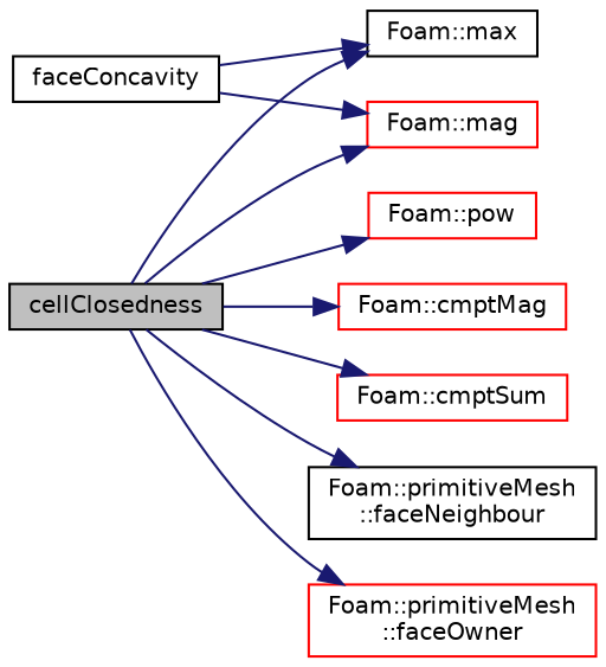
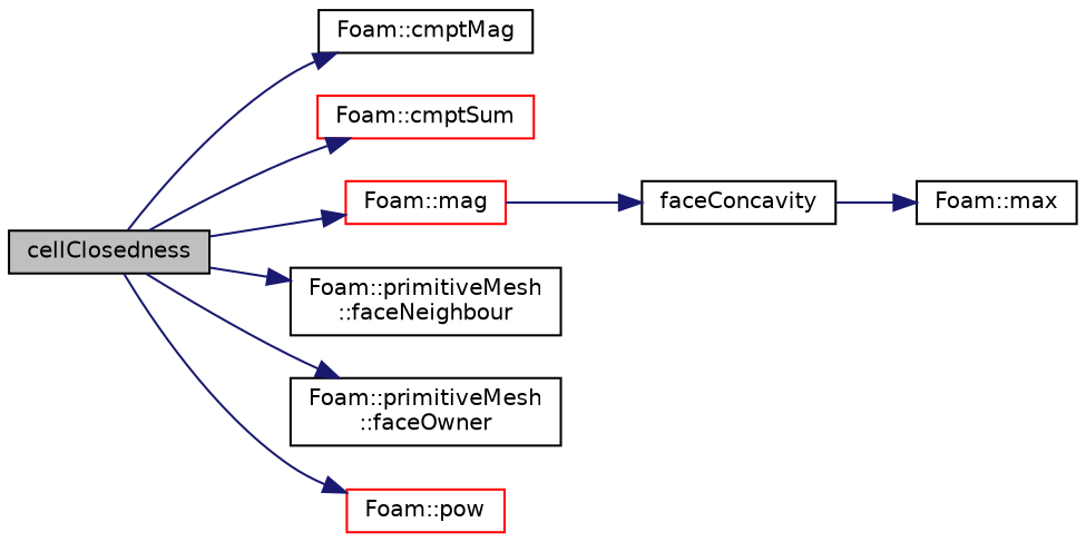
  digraph {
    rankdir=LR
    node [color=black fontname=Helvetica fontsize=10 shape=record]
    edge [color=midnightblue fontname=Helvetica fontsize=10 labelfontname=Helvetica labelfontsize=10 style=solid]
    n1 [fillcolor=grey75 fontcolor=black height=0.2 label=cellClosedness style=filled width=0.4]
-   n2 [color=red height=0.2 label="Foam::cmptMag" width=0.4]
+   n2 [height=0.2 label="Foam::cmptMag" width=0.4]
    n3 [color=red height=0.2 label="Foam::cmptSum" width=0.4]
    n4 [color=red height=0.2 label="Foam::mag" width=0.4]
    n5 [height=0.2 label="Foam::max" width=0.4]
    n6 [height=0.2 label="Foam::primitiveMesh\l::faceNeighbour" width=0.4]
-   n7 [color=red height=0.2 label="Foam::primitiveMesh\l::faceOwner" width=0.4]
+   n7 [height=0.2 label="Foam::primitiveMesh\l::faceOwner" width=0.4]
    n8 [color=red height=0.2 label="Foam::pow" width=0.4]
    n9 [height=0.2 label=faceConcavity width=0.4]
    n1 -> n2
    n1 -> n3
    n1 -> n4
-   n1 -> n5
    n1 -> n6
    n1 -> n7
    n1 -> n8
-   n9 -> n4
+   n4 -> n9
    n9 -> n5
  }
